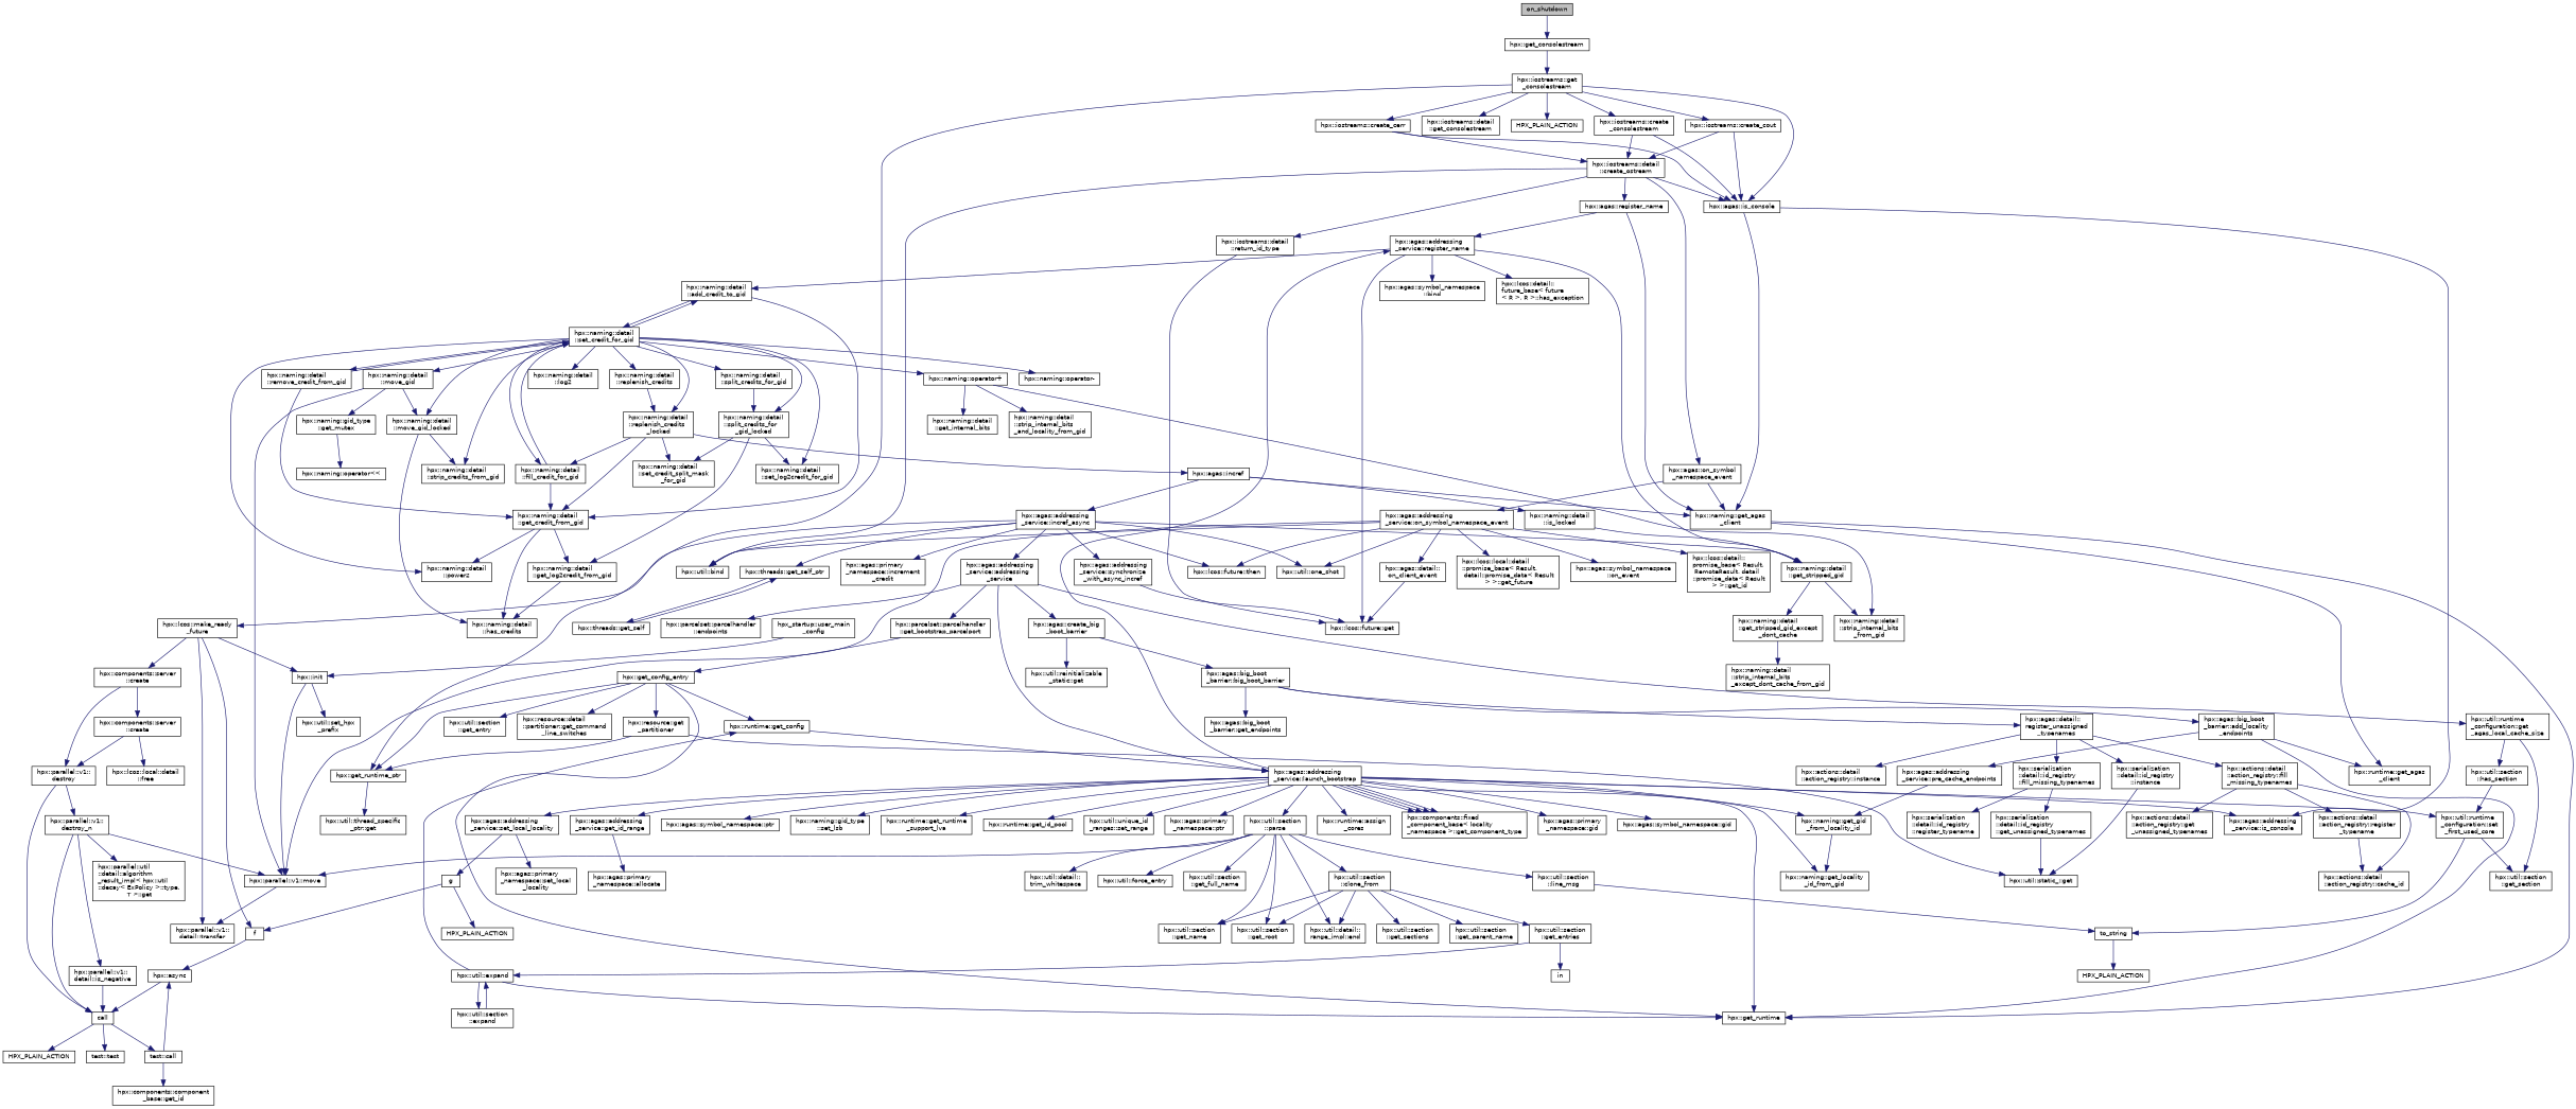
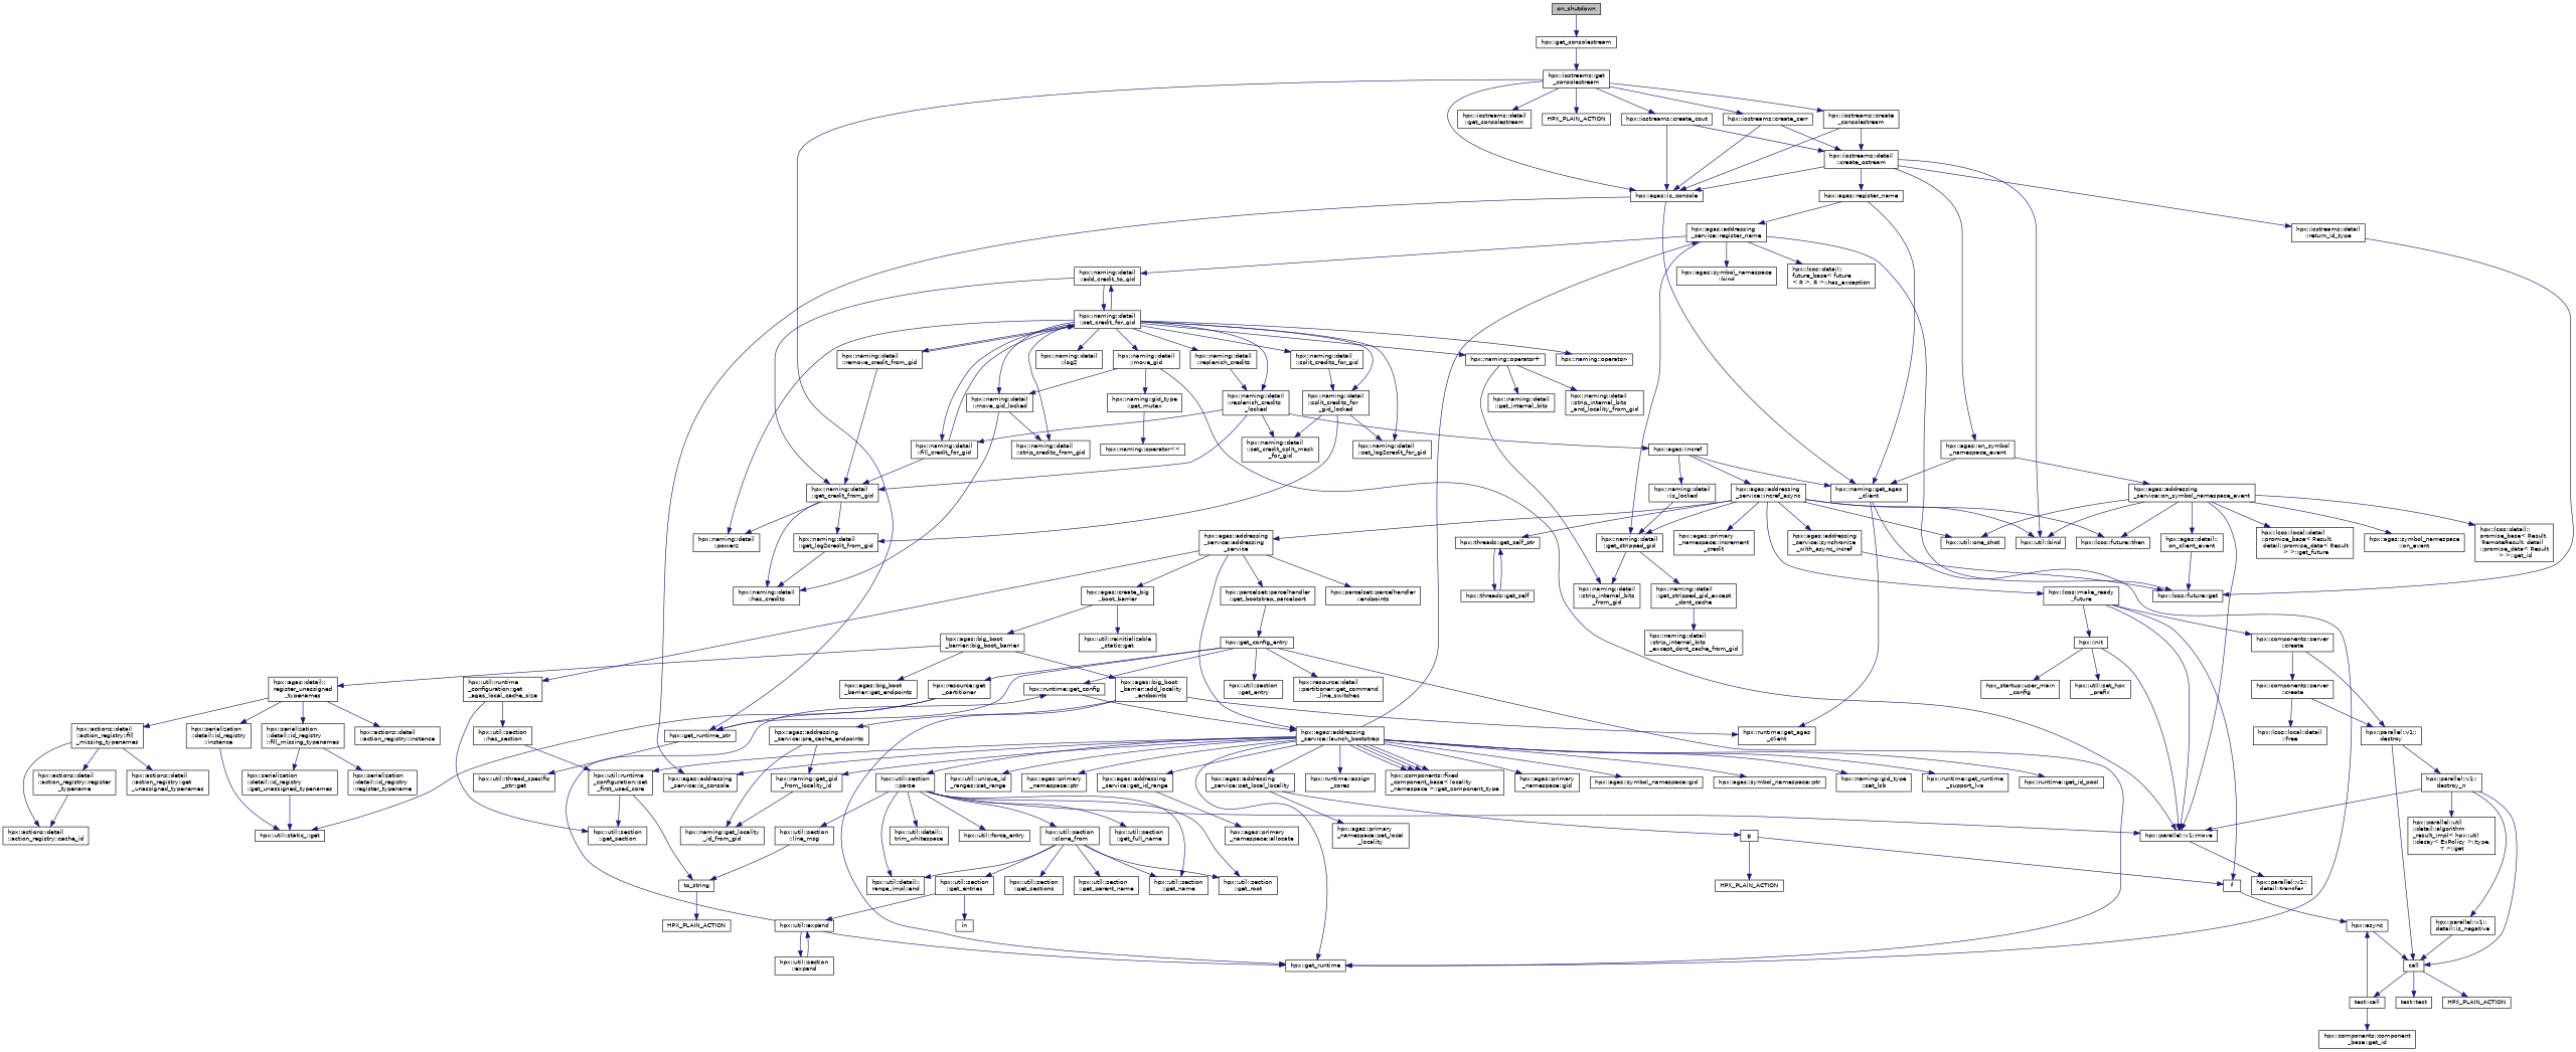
  digraph {
    rankdir=TB
    node [color=black fillcolor=white fontname=Helvetica fontsize=10 shape=record style=filled]
    edge [color=midnightblue fontname=Helvetica fontsize=10 labelfontname=Helvetica labelfontsize=10 style=solid]
    n1 [fillcolor=grey75 fontcolor=black height=0.2 label=on_shutdown width=0.4]
    n2 [height=0.2 label="hpx::get_consolestream" width=0.4]
    n3 [height=0.2 label="hpx::iostreams::get\l_consolestream" width=0.4]
    n4 [height=0.2 label="hpx::get_runtime_ptr" width=0.4]
    n5 [height=0.2 label="hpx::agas::is_console" width=0.4]
    n6 [height=0.2 label="hpx::iostreams::detail\l::get_consolestream" width=0.4]
    n7 [height=0.2 label=HPX_PLAIN_ACTION width=0.4]
    n8 [height=0.2 label="hpx::iostreams::create_cout" width=0.4]
    n9 [height=0.2 label="hpx::iostreams::create_cerr" width=0.4]
    n10 [height=0.2 label="hpx::iostreams::create\l_consolestream" width=0.4]
    n11 [height=0.2 label="hpx::util::thread_specific\l_ptr::get" width=0.4]
    n12 [height=0.2 label="hpx::naming::get_agas\l_client" width=0.4]
    n13 [height=0.2 label="hpx::agas::addressing\l_service::is_console" width=0.4]
    n14 [height=0.2 label="hpx::iostreams::detail\l::create_ostream" width=0.4]
    n15 [height=0.2 label="hpx::get_runtime" width=0.4]
    n16 [height=0.2 label="hpx::runtime::get_agas\l_client" width=0.4]
    n17 [height=0.2 label="hpx::agas::register_name" width=0.4]
    n18 [height=0.2 label="hpx::util::bind" width=0.4]
    n19 [height=0.2 label="hpx::iostreams::detail\l::return_id_type" width=0.4]
    n20 [height=0.2 label="hpx::agas::on_symbol\l_namespace_event" width=0.4]
    n21 [height=0.2 label="hpx::agas::addressing\l_service::register_name" width=0.4]
    n22 [height=0.2 label="hpx::lcos::future::get" width=0.4]
    n23 [height=0.2 label="hpx::agas::addressing\l_service::on_symbol_namespace_event" width=0.4]
    n24 [height=0.2 label="hpx::agas::symbol_namespace\l::bind" width=0.4]
    n25 [height=0.2 label="hpx::naming::detail\l::get_stripped_gid" width=0.4]
    n26 [height=0.2 label="hpx::lcos::detail::\lfuture_base\< future\l\< R \>, R \>::has_exception" width=0.4]
    n27 [height=0.2 label="hpx::naming::detail\l::add_credit_to_gid" width=0.4]
    n28 [height=0.2 label="hpx::naming::detail\l::strip_internal_bits\l_from_gid" width=0.4]
    n29 [height=0.2 label="hpx::naming::detail\l::get_stripped_gid_except\l_dont_cache" width=0.4]
    n30 [height=0.2 label="hpx::naming::detail\l::get_credit_from_gid" width=0.4]
    n31 [height=0.2 label="hpx::naming::detail\l::set_credit_for_gid" width=0.4]
    n32 [height=0.2 label="hpx::naming::detail\l::strip_internal_bits\l_except_dont_cache_from_gid" width=0.4]
    n33 [height=0.2 label="hpx::naming::detail\l::has_credits" width=0.4]
    n34 [height=0.2 label="hpx::naming::detail\l::power2" width=0.4]
    n35 [height=0.2 label="hpx::naming::detail\l::get_log2credit_from_gid" width=0.4]
    n36 [height=0.2 label="hpx::naming::detail\l::log2" width=0.4]
    n37 [height=0.2 label="hpx::naming::detail\l::set_log2credit_for_gid" width=0.4]
    n38 [height=0.2 label="hpx::naming::detail\l::strip_credits_from_gid" width=0.4]
    n39 [height=0.2 label="hpx::naming::detail\l::remove_credit_from_gid" width=0.4]
    n40 [height=0.2 label="hpx::naming::detail\l::fill_credit_for_gid" width=0.4]
    n41 [height=0.2 label="hpx::naming::detail\l::move_gid" width=0.4]
    n42 [height=0.2 label="hpx::naming::detail\l::move_gid_locked" width=0.4]
    n43 [height=0.2 label="hpx::naming::detail\l::replenish_credits" width=0.4]
    n44 [height=0.2 label="hpx::naming::detail\l::replenish_credits\l_locked" width=0.4]
    n45 [height=0.2 label="hpx::naming::detail\l::split_credits_for_gid" width=0.4]
    n46 [height=0.2 label="hpx::naming::detail\l::split_credits_for\l_gid_locked" width=0.4]
    n47 [height=0.2 label="hpx::naming::operator+" width=0.4]
    n48 [height=0.2 label="hpx::naming::operator-" width=0.4]
    n49 [height=0.2 label="hpx::naming::gid_type\l::get_mutex" width=0.4]
    n50 [height=0.2 label="hpx::parallel::v1::move" width=0.4]
    n51 [height=0.2 label="hpx::naming::detail\l::set_credit_split_mask\l_for_gid" width=0.4]
    n52 [height=0.2 label="hpx::agas::incref" width=0.4]
    n53 [height=0.2 label="hpx::naming::detail\l::get_internal_bits" width=0.4]
    n54 [height=0.2 label="hpx::naming::detail\l::strip_internal_bits\l_and_locality_from_gid" width=0.4]
    n55 [height=0.2 label="hpx::naming::operator\<\<" width=0.4]
    n56 [height=0.2 label="hpx::parallel::v1::\ldetail::transfer" width=0.4]
    n57 [height=0.2 label="hpx::naming::detail\l::is_locked" width=0.4]
    n58 [height=0.2 label="hpx::agas::addressing\l_service::incref_async" width=0.4]
    n59 [height=0.2 label="hpx::threads::get_self_ptr" width=0.4]
    n60 [height=0.2 label="hpx::agas::addressing\l_service::addressing\l_service" width=0.4]
    n61 [height=0.2 label="hpx::lcos::make_ready\l_future" width=0.4]
    n62 [height=0.2 label="hpx::agas::primary\l_namespace::increment\l_credit" width=0.4]
    n63 [height=0.2 label="hpx::lcos::future::then" width=0.4]
    n64 [height=0.2 label="hpx::util::one_shot" width=0.4]
    n65 [height=0.2 label="hpx::agas::addressing\l_service::synchronize\l_with_async_incref" width=0.4]
    n66 [height=0.2 label="hpx::threads::get_self" width=0.4]
    n67 [height=0.2 label="hpx::util::runtime\l_configuration::get\l_agas_local_cache_size" width=0.4]
    n68 [height=0.2 label="hpx::parcelset::parcelhandler\l::get_bootstrap_parcelport" width=0.4]
    n69 [height=0.2 label="hpx::agas::create_big\l_boot_barrier" width=0.4]
    n70 [height=0.2 label="hpx::parcelset::parcelhandler\l::endpoints" width=0.4]
    n71 [height=0.2 label="hpx::agas::addressing\l_service::launch_bootstrap" width=0.4]
    n72 [height=0.2 label="hpx::async" width=0.4]
    n73 [height=0.2 label=call width=0.4]
    n74 [height=0.2 label=f width=0.4]
    n75 [height=0.2 label="hpx::init" width=0.4]
    n76 [height=0.2 label="hpx::components::server\l::create" width=0.4]
    n77 [height=0.2 label="hpx::util::section\l::has_section" width=0.4]
    n78 [height=0.2 label="hpx::util::section\l::get_section" width=0.4]
    n79 [height=0.2 label="hpx::get_config_entry" width=0.4]
    n80 [height=0.2 label="hpx::util::reinitializable\l_static::get" width=0.4]
    n81 [height=0.2 label="hpx::agas::big_boot\l_barrier::big_boot_barrier" width=0.4]
    n82 [height=0.2 label="hpx::naming::get_gid\l_from_locality_id" width=0.4]
    n83 [height=0.2 label="hpx::naming::get_locality\l_id_from_gid" width=0.4]
    n84 [height=0.2 label="hpx::agas::primary\l_namespace::ptr" width=0.4]
    n85 [height=0.2 label="hpx::agas::addressing\l_service::set_local_locality" width=0.4]
    n86 [height=0.2 label="hpx::runtime::assign\l_cores" width=0.4]
    n87 [height=0.2 label="hpx::util::runtime\l_configuration::set\l_first_used_core" width=0.4]
    n88 [height=0.2 label="hpx::components::fixed\l_component_base\< locality\l_namespace \>::get_component_type" width=0.4]
    n89 [height=0.2 label="hpx::agas::primary\l_namespace::gid" width=0.4]
    n90 [height=0.2 label="hpx::agas::symbol_namespace::gid" width=0.4]
    n91 [height=0.2 label="hpx::agas::symbol_namespace::ptr" width=0.4]
    n92 [height=0.2 label="hpx::util::section\l::parse" width=0.4]
    n93 [height=0.2 label="hpx::naming::gid_type\l::set_lsb" width=0.4]
    n94 [height=0.2 label="hpx::runtime::get_runtime\l_support_lva" width=0.4]
    n95 [height=0.2 label="hpx::agas::addressing\l_service::get_id_range" width=0.4]
    n96 [height=0.2 label="hpx::runtime::get_id_pool" width=0.4]
    n97 [height=0.2 label="hpx::util::unique_id\l_ranges::set_range" width=0.4]
    n98 [height=0.2 label="hpx::runtime::get_config" width=0.4]
    n99 [height=0.2 label="hpx::util::section\l::get_entry" width=0.4]
    n100 [height=0.2 label="hpx::resource::get\l_partitioner" width=0.4]
    n101 [height=0.2 label="hpx::resource::detail\l::partitioner::get_command\l_line_switches" width=0.4]
    n102 [height=0.2 label="hpx::util::static_::get" width=0.4]
    n103 [height=0.2 label="hpx::agas::detail::\lregister_unassigned\l_typenames" width=0.4]
    n104 [height=0.2 label="hpx::agas::big_boot\l_barrier::add_locality\l_endpoints" width=0.4]
    n105 [height=0.2 label="hpx::agas::big_boot\l_barrier::get_endpoints" width=0.4]
    n106 [height=0.2 label="hpx::serialization\l::detail::id_registry\l::instance" width=0.4]
    n107 [height=0.2 label="hpx::serialization\l::detail::id_registry\l::fill_missing_typenames" width=0.4]
    n108 [height=0.2 label="hpx::actions::detail\l::action_registry::instance" width=0.4]
    n109 [height=0.2 label="hpx::actions::detail\l::action_registry::fill\l_missing_typenames" width=0.4]
    n110 [height=0.2 label="hpx::agas::addressing\l_service::pre_cache_endpoints" width=0.4]
    n111 [height=0.2 label="hpx::serialization\l::detail::id_registry\l::get_unassigned_typenames" width=0.4]
    n112 [height=0.2 label="hpx::serialization\l::detail::id_registry\l::register_typename" width=0.4]
    n113 [height=0.2 label="hpx::actions::detail\l::action_registry::get\l_unassigned_typenames" width=0.4]
    n114 [height=0.2 label="hpx::actions::detail\l::action_registry::register\l_typename" width=0.4]
    n115 [height=0.2 label="hpx::actions::detail\l::action_registry::cache_id" width=0.4]
    n116 [height=0.2 label=g width=0.4]
    n117 [height=0.2 label="hpx::agas::primary\l_namespace::set_local\l_locality" width=0.4]
    n118 [height=0.2 label=to_string width=0.4]
    n119 [height=0.2 label="hpx::util::detail::\lrange_impl::end" width=0.4]
    n120 [height=0.2 label="hpx::util::detail::\ltrim_whitespace" width=0.4]
    n121 [height=0.2 label="hpx::util::section\l::line_msg" width=0.4]
    n122 [height=0.2 label="hpx::util::force_entry" width=0.4]
    n123 [height=0.2 label="hpx::util::section\l::get_full_name" width=0.4]
    n124 [height=0.2 label="hpx::util::section\l::clone_from" width=0.4]
    n125 [height=0.2 label="hpx::util::section\l::get_name" width=0.4]
    n126 [height=0.2 label="hpx::util::section\l::get_root" width=0.4]
    n127 [height=0.2 label="hpx::agas::primary\l_namespace::allocate" width=0.4]
    n128 [height=0.2 label=HPX_PLAIN_ACTION width=0.4]
    n129 [height=0.2 label="test::test" width=0.4]
    n130 [height=0.2 label=HPX_PLAIN_ACTION width=0.4]
    n131 [height=0.2 label="test::call" width=0.4]
    n132 [height=0.2 label="hpx::components::component\l_base::get_id" width=0.4]
    n133 [height=0.2 label="hpx::util::set_hpx\l_prefix" width=0.4]
    n134 [height=0.2 label="hpx_startup::user_main\l_config" width=0.4]
    n135 [height=0.2 label="hpx::components::server\l::create" width=0.4]
    n136 [height=0.2 label="hpx::parallel::v1::\ldestroy" width=0.4]
    n137 [height=0.2 label="hpx::lcos::local::detail\l::free" width=0.4]
    n138 [height=0.2 label="hpx::parallel::v1::\ldestroy_n" width=0.4]
    n139 [height=0.2 label="hpx::parallel::v1::\ldetail::is_negative" width=0.4]
    n140 [height=0.2 label="hpx::parallel::util\l::detail::algorithm\l_result_impl\< hpx::util\l::decay\< ExPolicy \>::type,\l T \>::get" width=0.4]
    n141 [height=0.2 label=HPX_PLAIN_ACTION width=0.4]
    n142 [height=0.2 label="hpx::util::section\l::get_parent_name" width=0.4]
    n143 [height=0.2 label="hpx::util::section\l::get_entries" width=0.4]
    n144 [height=0.2 label="hpx::util::section\l::get_sections" width=0.4]
    n145 [height=0.2 label="hpx::util::expand" width=0.4]
    n146 [height=0.2 label=in width=0.4]
    n147 [height=0.2 label="hpx::util::section\l::expand" width=0.4]
    n148 [height=0.2 label="hpx::lcos::local::detail\l::promise_base\< Result,\l detail::promise_data\< Result\l \> \>::get_future" width=0.4]
    n149 [height=0.2 label="hpx::agas::symbol_namespace\l::on_event" width=0.4]
    n150 [height=0.2 label="hpx::lcos::detail::\lpromise_base\< Result,\l RemoteResult, detail\l::promise_data\< Result\l \> \>::get_id" width=0.4]
    n151 [height=0.2 label="hpx::agas::detail::\lon_client_event" width=0.4]
    n1 -> n2
    n2 -> n3
    n3 -> n4
    n3 -> n5
    n3 -> n6
    n3 -> n7
    n3 -> n8
    n3 -> n9
    n3 -> n10
    n4 -> n11
    n5 -> n12
    n5 -> n13
    n8 -> n5
    n8 -> n14
    n9 -> n5
    n9 -> n14
    n10 -> n5
    n10 -> n14
    n12 -> n15
    n12 -> n16
    n14 -> n5
    n14 -> n17
    n14 -> n18
    n14 -> n19
    n14 -> n20
    n17 -> n12
    n17 -> n21
    n19 -> n22
    n20 -> n12
    n20 -> n23
    n21 -> n22
    n21 -> n24
    n21 -> n25
    n21 -> n26
    n21 -> n27
    n23 -> n18
    n23 -> n50
    n23 -> n63
    n23 -> n64
    n23 -> n148
    n23 -> n149
    n23 -> n150
    n23 -> n151
    n25 -> n28
    n25 -> n29
    n27 -> n30
    n27 -> n31
    n29 -> n32
    n30 -> n33
    n30 -> n34
    n30 -> n35
    n31 -> n27
    n31 -> n34
    n31 -> n36
    n31 -> n37
    n31 -> n38
    n31 -> n39
    n31 -> n40
    n31 -> n41
    n31 -> n42
    n31 -> n43
    n31 -> n44
    n31 -> n45
    n31 -> n46
    n31 -> n47
    n31 -> n48
    n35 -> n33
    n39 -> n30
    n39 -> n31
    n40 -> n30
    n40 -> n31
    n41 -> n42
    n41 -> n49
    n41 -> n50
    n42 -> n33
    n42 -> n38
    n43 -> n44
    n44 -> n30
    n44 -> n40
    n44 -> n51
    n44 -> n52
    n45 -> n46
    n46 -> n35
    n46 -> n37
    n46 -> n51
    n47 -> n28
    n47 -> n53
    n47 -> n54
    n49 -> n55
    n50 -> n56
    n52 -> n12
    n52 -> n57
    n52 -> n58
    n57 -> n25
    n58 -> n18
    n58 -> n25
    n58 -> n59
    n58 -> n60
    n58 -> n61
    n58 -> n62
    n58 -> n63
    n58 -> n64
    n58 -> n65
    n59 -> n66
    n60 -> n67
    n60 -> n68
    n60 -> n69
    n60 -> n70
    n60 -> n71
-   n61 -> n56
+   n61 -> n50
    n61 -> n74
    n61 -> n75
    n61 -> n76
    n65 -> n22
    n66 -> n59
    n67 -> n77
    n67 -> n78
    n68 -> n79
    n69 -> n80
    n69 -> n81
    n71 -> n13
    n71 -> n15
    n71 -> n21
    n71 -> n82
-   n71 -> n83
+   n110 -> n83
    n71 -> n84
    n71 -> n85
    n71 -> n86
    n71 -> n87
    n71 -> n88
    n71 -> n88
    n71 -> n88
    n71 -> n88
    n71 -> n89
    n71 -> n90
    n71 -> n91
    n71 -> n92
    n71 -> n93
    n71 -> n94
    n71 -> n95
    n71 -> n96
    n71 -> n97
    n72 -> n73
    n73 -> n129
    n73 -> n130
    n73 -> n131
    n74 -> n72
    n75 -> n50
    n75 -> n133
-   n134 -> n75
+   n75 -> n134
    n76 -> n135
    n76 -> n136
    n77 -> n87
    n79 -> n4
    n79 -> n15
    n79 -> n98
    n79 -> n99
    n79 -> n100
    n79 -> n101
    n81 -> n103
    n81 -> n104
    n81 -> n105
    n82 -> n83
    n85 -> n116
    n85 -> n117
    n87 -> n78
    n87 -> n118
    n92 -> n50
    n92 -> n119
    n92 -> n120
    n92 -> n121
    n92 -> n122
    n92 -> n123
    n92 -> n124
    n92 -> n125
    n92 -> n126
    n95 -> n127
    n98 -> n71
    n100 -> n4
    n100 -> n102
    n103 -> n106
    n103 -> n107
    n103 -> n108
    n103 -> n109
    n104 -> n15
    n104 -> n16
    n104 -> n110
    n106 -> n102
    n107 -> n111
    n107 -> n112
    n109 -> n113
    n109 -> n114
    n109 -> n115
    n110 -> n82
    n111 -> n102
    n114 -> n115
    n116 -> n74
    n116 -> n128
    n118 -> n141
    n121 -> n118
    n124 -> n119
    n124 -> n125
    n124 -> n126
    n124 -> n142
    n124 -> n143
    n124 -> n144
    n131 -> n72
    n131 -> n132
    n135 -> n136
    n135 -> n137
    n136 -> n73
    n136 -> n138
    n138 -> n50
    n138 -> n73
    n138 -> n139
    n138 -> n140
    n139 -> n73
    n143 -> n145
    n143 -> n146
    n145 -> n15
    n145 -> n98
    n145 -> n147
    n147 -> n145
    n151 -> n22
  }
